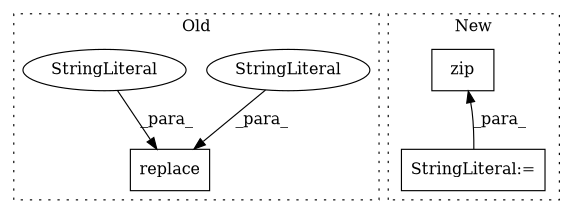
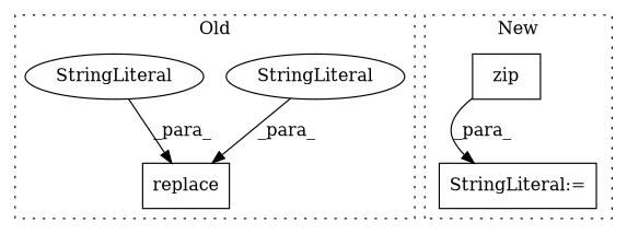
  digraph {
    node [a=32 l=3 shape=box]
    n1 [l="8,1" label=replace s="3940,3955"]
    n2 [a=45 label=StringLiteral s=3948 shape=ellipse]
    n3 [a=45 label=StringLiteral s=3952 shape=ellipse]
    n4 [l="4,1" label=zip s="3672,3700"]
    n5 [a=7 l=1 label="StringLiteral:=" s=3317]
    subgraph cluster_1 {
      label=Old
      style=dotted
      n1
      n2
      n3
    }
    subgraph cluster_2 {
      label=New
      style=dotted
      n4
      n5
    }
    n2 -> n1 [label=_para_]
    n3 -> n1 [label=_para_]
-   n5 -> n4 [label=_para_]
+   n4 -> n5 [label=_para_]
  }
